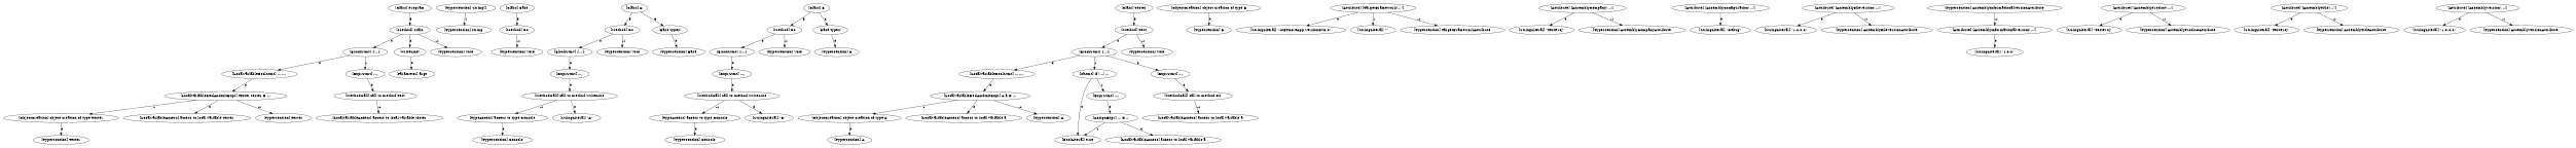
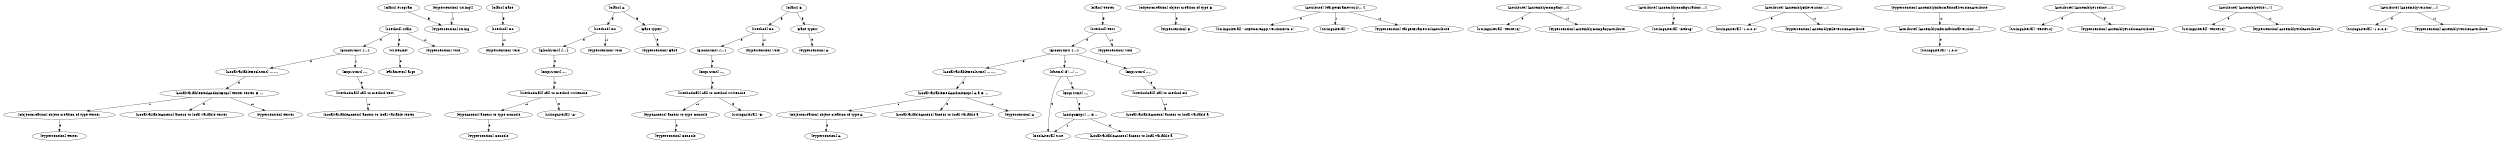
  digraph {
    compound=true
    n1 [label="[Method] Main"]
    n2 [label="[BlockStmt] {...}"]
    n3 [label="(WriteLine)"]
    n4 [label="[TypeMention] Void"]
    n5 [label="[LocalVariableDeclStmt] ... ...;"]
    n6 [label="[ExprStmt] ...;"]
    n7 [label="[Parameter] args"]
    n8 [label="[TypeMention] String[]"]
    n9 [label="[TypeMention] string"]
    n10 [label="[Method] Do"]
    n11 [label="[TypeMention] Void"]
    n12 [label="[Method] Do"]
    n13 [label="[BlockStmt] {...}"]
    n14 [label="[TypeMention] Void"]
    n15 [label="[ExprStmt] ...;"]
    n16 [label="[Method] Do"]
    n17 [label="[BlockStmt] {...}"]
    n18 [label="[TypeMention] Void"]
    n19 [label="[ExprStmt] ...;"]
    n20 [label="[Method] Test"]
    n21 [label="[BlockStmt] {...}"]
    n22 [label="[TypeMention] Void"]
    n23 [label="[LocalVariableDeclStmt] ... ...;"]
    n24 [label="[IfStmt] if (...) ..."]
    n25 [label="[ExprStmt] ...;"]
    n26 [label="[LocalVariableDeclAndInitExpr] Tester tester = ..."]
    n27 [label="[MethodCall] call to method Test"]
    n28 [label="[ObjectCreation] object creation of type Tester"]
    n29 [label="[LocalVariableAccess] access to local variable tester"]
    n30 [label="[TypeMention] Tester"]
    n31 [label="[TypeMention] Tester"]
    n32 [label="[LocalVariableAccess] access to local variable tester"]
    n33 [label="[MethodCall] call to method WriteLine"]
    n34 [label="[TypeAccess] access to type Console"]
    n35 [label="[StringLiteral] \"A\""]
    n36 [label="[TypeMention] Console"]
    n37 [label="[MethodCall] call to method WriteLine"]
    n38 [label="[TypeAccess] access to type Console"]
    n39 [label="[StringLiteral] \"B\""]
    n40 [label="[TypeMention] Console"]
    n41 [label="[LocalVariableDeclAndInitExpr] A a = ..."]
    n42 [label="[BoolLiteral] true"]
    n43 [label="[ExprStmt] ...;"]
    n44 [label="[MethodCall] call to method Do"]
    n45 [label="[ObjectCreation] object creation of type A"]
    n46 [label="[LocalVariableAccess] access to local variable a"]
    n47 [label="[TypeMention] A"]
    n48 [label="[TypeMention] A"]
    n49 [label="[AssignExpr] ... = ..."]
    n50 [label="[LocalVariableAccess] access to local variable a"]
    n51 [label="[ObjectCreation] object creation of type B"]
    n52 [label="[TypeMention] B"]
    n53 [label="[LocalVariableAccess] access to local variable a"]
    n54 [label="[StringLiteral] \".NETCoreApp,Version=v5.0\""]
    n55 [label="[StringLiteral] \"\""]
    n56 [label="[StringLiteral] \"TestProj\""]
    n57 [label="[StringLiteral] \"Debug\""]
    n58 [label="[StringLiteral] \"1.0.0.0\""]
    n59 [label="[StringLiteral] \"1.0.0\""]
    n60 [label="[StringLiteral] \"TestProj\""]
    n61 [label="[StringLiteral] \"TestProj\""]
    n62 [label="[StringLiteral] \"1.0.0.0\""]
    n63 [label="(Base types)"]
    n64 [label="[TypeMention] Base"]
    n65 [label="(Base types)"]
    n66 [label="[TypeMention] A"]
    n67 [label="[TypeMention] TargetFrameworkAttribute"]
    n68 [label="[TypeMention] AssemblyCompanyAttribute"]
    n69 [label="[TypeMention] AssemblyFileVersionAttribute"]
    n70 [label="[TypeMention] AssemblyInformationalVersionAttribute"]
    n71 [label="[Attribute] [AssemblyInformationalVersion(...)]"]
    n72 [label="[TypeMention] AssemblyProductAttribute"]
    n73 [label="[TypeMention] AssemblyTitleAttribute"]
    n74 [label="[TypeMention] AssemblyVersionAttribute"]
    n75 [label="[Class] Program"]
    n76 [label="[Class] Base"]
    n77 [label="[Class] A"]
    n78 [label="[Class] B"]
    n79 [label="[Class] Tester"]
    n80 [label="[Attribute] [TargetFramework(...)]"]
    n81 [label="[Attribute] [AssemblyCompany(...)]"]
    n82 [label="[Attribute] [AssemblyConfiguration(...)]"]
    n83 [label="[Attribute] [AssemblyFileVersion(...)]"]
    n84 [label="[Attribute] [AssemblyProduct(...)]"]
    n85 [label="[Attribute] [AssemblyTitle(...)]"]
    n86 [label="[Attribute] [AssemblyVersion(...)]"]
    n1 -> n2 [label=4]
    n1 -> n3 [label=2]
    n1 -> n4 [label=-1]
    n2 -> n5 [label=0]
    n2 -> n6 [label=1]
    n3 -> n7 [label=0]
    n5 -> n26 [label=0]
    n6 -> n27 [label=0]
    n8 -> n9 [label=1]
    n10 -> n11 [label=-1]
    n12 -> n13 [label=4]
    n12 -> n14 [label=-1]
    n13 -> n15 [label=0]
    n15 -> n33 [label=0]
    n16 -> n17 [label=4]
    n16 -> n18 [label=-1]
    n17 -> n19 [label=0]
    n19 -> n37 [label=0]
    n20 -> n21 [label=4]
    n20 -> n22 [label=-1]
    n21 -> n23 [label=0]
    n21 -> n24 [label=1]
    n21 -> n25 [label=2]
    n23 -> n41 [label=0]
    n24 -> n42 [label=4]
    n24 -> n43 [label=1]
    n25 -> n44 [label=0]
    n26 -> n28 [label=1]
    n26 -> n29 [label=0]
    n26 -> n30 [label=-1]
    n27 -> n32 [label=-1]
    n28 -> n31 [label=0]
    n33 -> n34 [label=-1]
    n33 -> n35 [label=0]
    n34 -> n36 [label=0]
    n37 -> n38 [label=-1]
    n37 -> n39 [label=0]
    n38 -> n40 [label=0]
    n41 -> n45 [label=1]
    n41 -> n46 [label=0]
    n41 -> n47 [label=-1]
    n43 -> n49 [label=0]
    n44 -> n53 [label=-1]
    n45 -> n48 [label=0]
    n49 -> n42 [label=1]
    n49 -> n50 [label=0]
    n51 -> n52 [label=0]
    n63 -> n64 [label=0]
    n65 -> n66 [label=0]
    n70 -> n71 [label=-1]
    n71 -> n59 [label=0]
-   n75 -> n1 [label=5]
+   n75 -> n9 [label=5]
    n76 -> n10 [label=5]
    n77 -> n12 [label=5]
    n77 -> n63 [label=3]
    n78 -> n16 [label=5]
    n78 -> n65 [label=3]
    n79 -> n20 [label=5]
    n80 -> n54 [label=0]
    n80 -> n55 [label=1]
    n80 -> n67 [label=-1]
    n81 -> n56 [label=0]
    n81 -> n68 [label=-1]
    n82 -> n57 [label=0]
    n83 -> n58 [label=0]
    n83 -> n69 [label=-1]
    n84 -> n60 [label=0]
-   n84 -> n72 [label=-1]
+   n84 -> n72 [label=2]
    n85 -> n61 [label=0]
    n85 -> n73 [label=-1]
    n86 -> n62 [label=0]
    n86 -> n74 [label=-1]
  }
